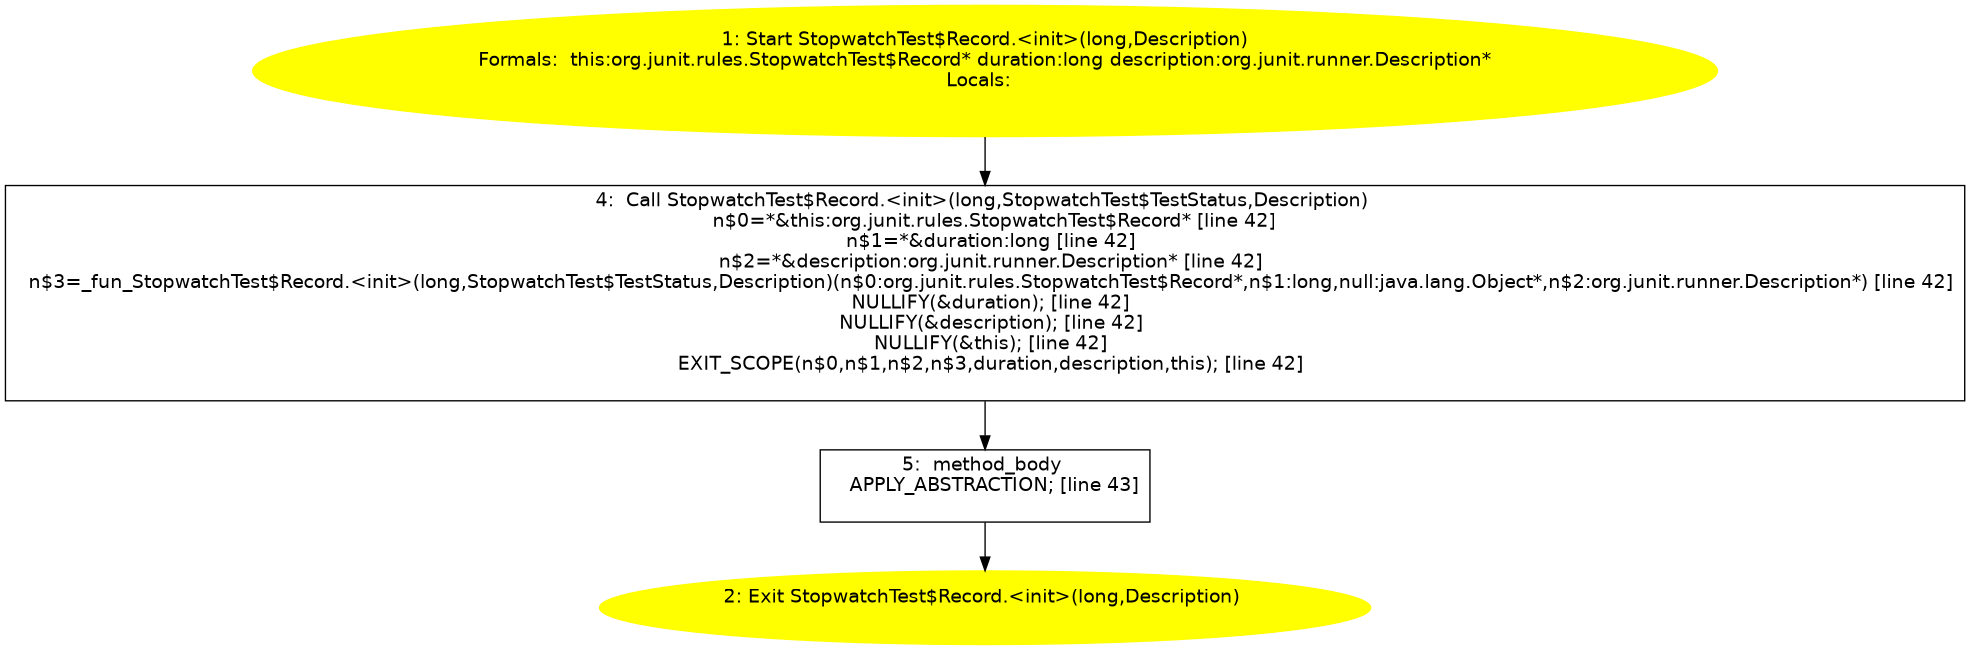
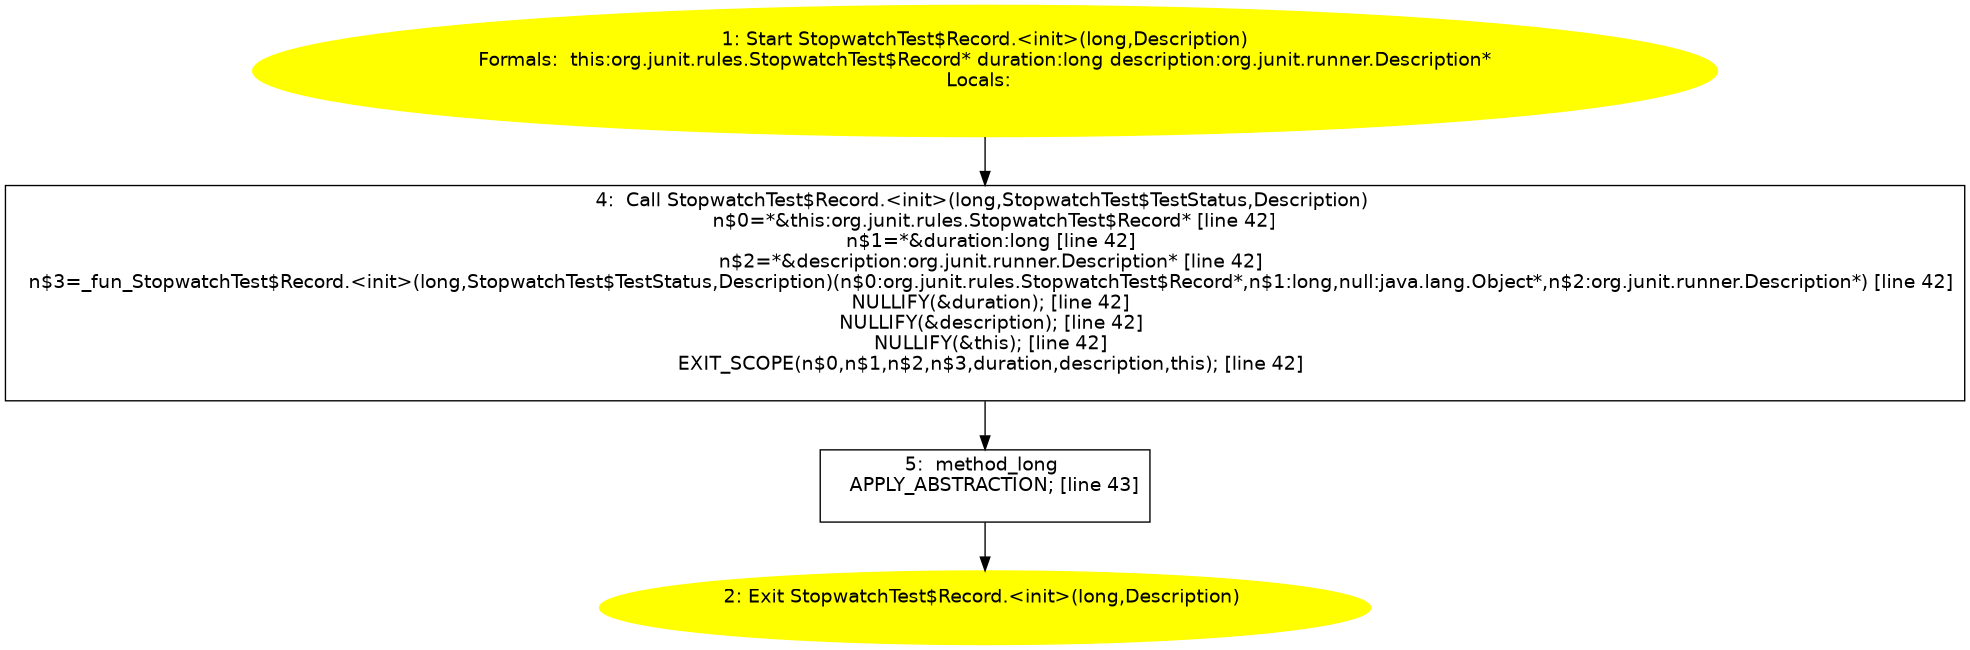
  digraph {
    fontname="DejaVu Sans"
    node [fontname="DejaVu Sans"]
    edge [fontname="DejaVu Sans"]
    n1 [color=yellow label="1: Start StopwatchTest$Record.<init>(long,Description)\nFormals:  this:org.junit.rules.StopwatchTest$Record* duration:long description:org.junit.runner.Description*\nLocals:  \n  " style=filled]
    n2 [label="4:  Call StopwatchTest$Record.<init>(long,StopwatchTest$TestStatus,Description) \n   n$0=*&this:org.junit.rules.StopwatchTest$Record* [line 42]\n  n$1=*&duration:long [line 42]\n  n$2=*&description:org.junit.runner.Description* [line 42]\n  n$3=_fun_StopwatchTest$Record.<init>(long,StopwatchTest$TestStatus,Description)(n$0:org.junit.rules.StopwatchTest$Record*,n$1:long,null:java.lang.Object*,n$2:org.junit.runner.Description*) [line 42]\n  NULLIFY(&duration); [line 42]\n  NULLIFY(&description); [line 42]\n  NULLIFY(&this); [line 42]\n  EXIT_SCOPE(n$0,n$1,n$2,n$3,duration,description,this); [line 42]\n " shape=box]
-   n3 [label="5:  method_body \n   APPLY_ABSTRACTION; [line 43]\n " shape=box]
+   n3 [label="5:  method_long \n   APPLY_ABSTRACTION; [line 43]\n " shape=box]
    n4 [color=yellow label="2: Exit StopwatchTest$Record.<init>(long,Description) \n  " style=filled]
    n1 -> n2
    n2 -> n3
    n3 -> n4
  }
